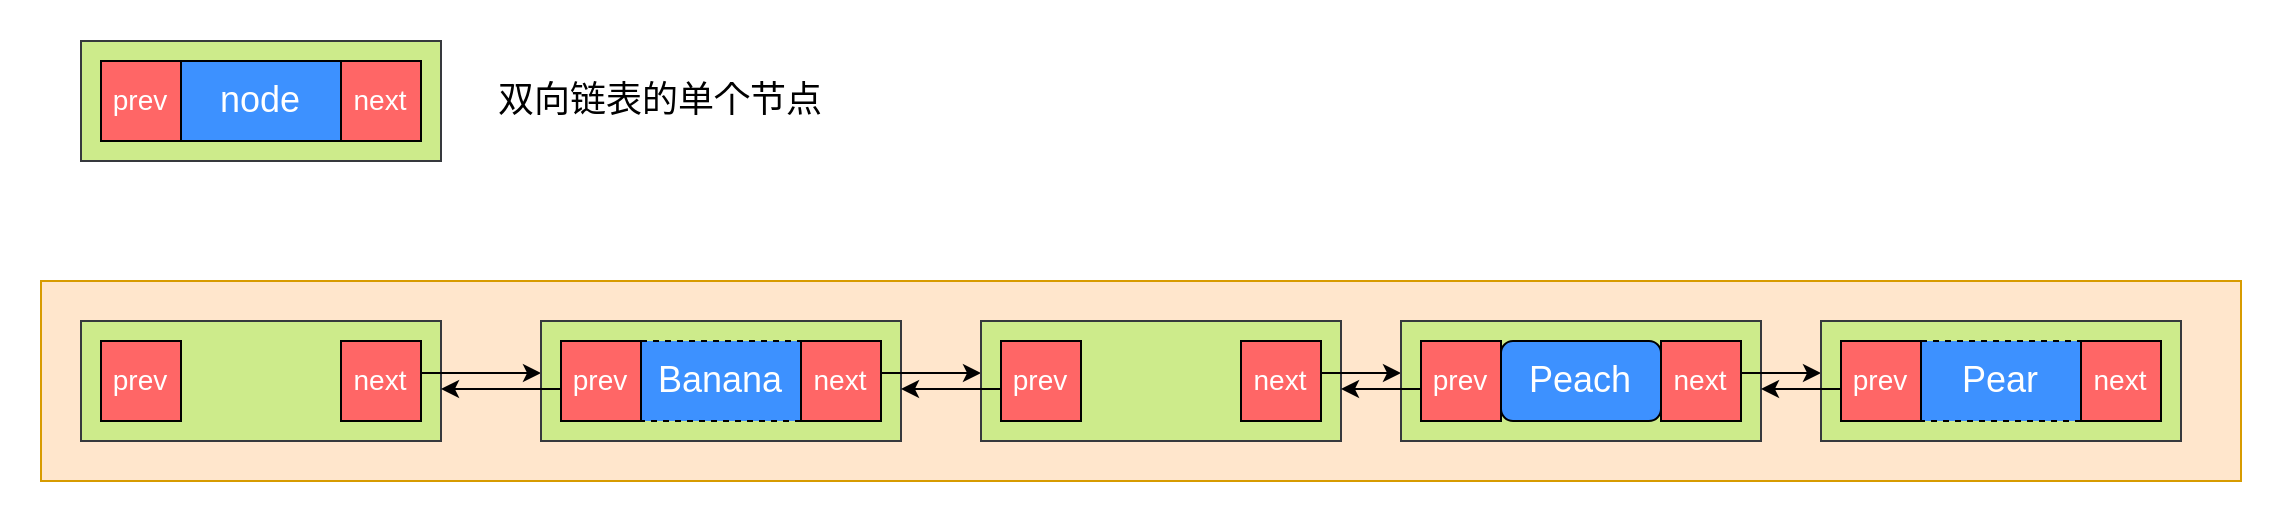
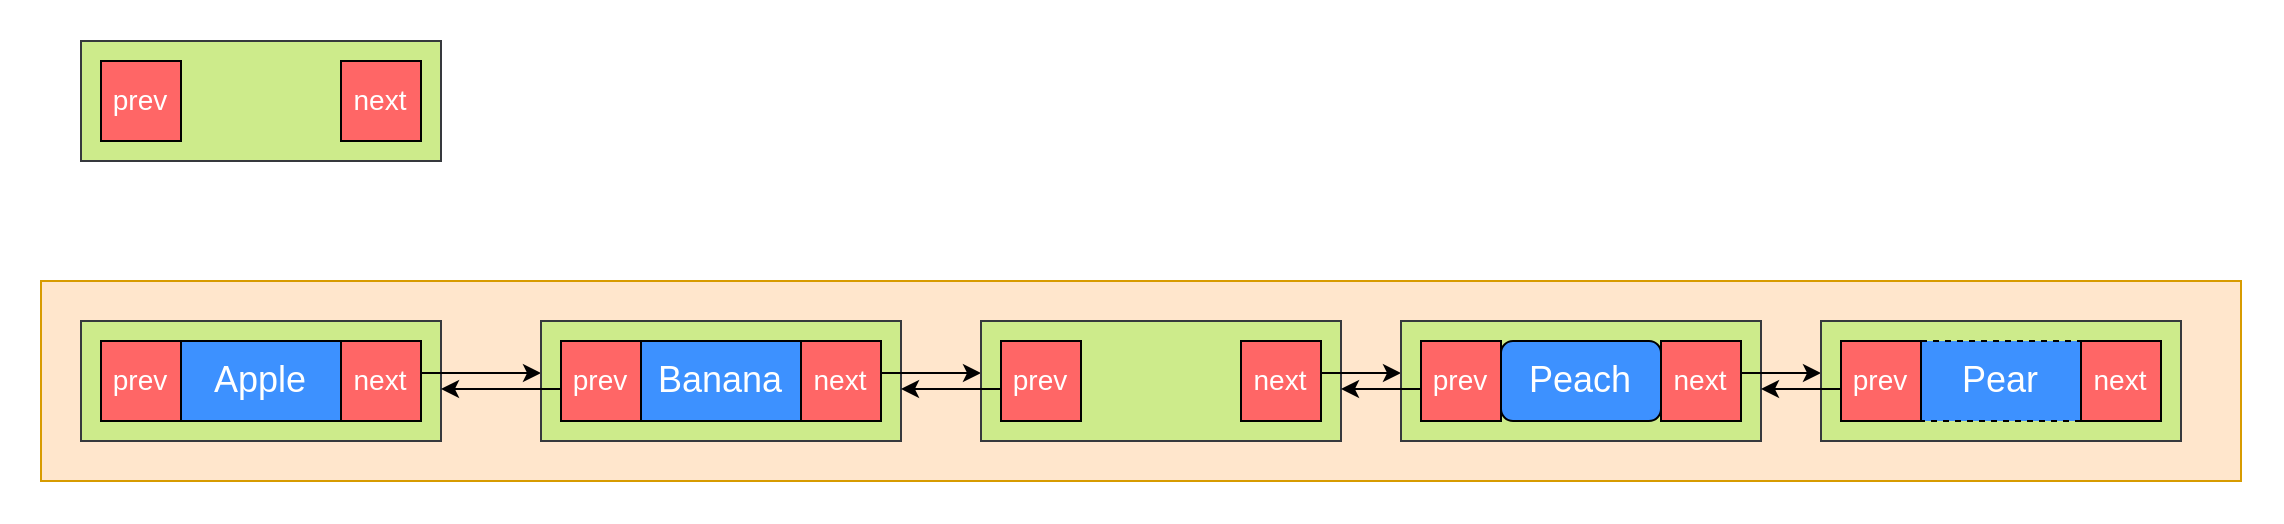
  <mxCell id="0" />
  <mxCell id="1" parent="0" />
  <mxCell id="2" value="" style="rounded=0;whiteSpace=wrap;html=1;movable=1;resizable=1;rotatable=1;deletable=1;editable=1;locked=0;connectable=1;fillColor=#ffe6cc;strokeColor=#d79b00;" parent="1" vertex="1"><mxGeometry x="20" y="140" width="1100" height="100" as="geometry" /></mxCell>
  <mxCell id="3" value="" style="rounded=0;whiteSpace=wrap;html=1;fillColor=#cdeb8b;strokeColor=#36393d;" parent="1" vertex="1"><mxGeometry x="40" y="160" width="180" height="60" as="geometry" /></mxCell>
+ <mxCell id="4" value="&lt;font style=&quot;color: light-dark(rgb(255, 255, 255), rgb(237, 237, 237)); font-size: 18px;&quot;&gt;Apple&lt;/font&gt;" style="rounded=0;whiteSpace=wrap;html=1;fillColor=light-dark(#3d91ff, #ededed);" parent="1" vertex="1"><mxGeometry x="90" y="170" width="80" height="40" as="geometry" /></mxCell>
  <mxCell id="5" style="edgeStyle=none;html=1;exitX=1;exitY=0.5;exitDx=0;exitDy=0;" parent="1" edge="1"><mxGeometry relative="1" as="geometry"><mxPoint x="270" y="186" as="targetPoint" /><mxPoint x="210" y="186" as="sourcePoint" /></mxGeometry></mxCell>
  <mxCell id="6" value="&lt;font style=&quot;color: light-dark(rgb(255, 255, 255), rgb(237, 237, 237)); font-size: 14px;&quot;&gt;next&lt;/font&gt;" style="rounded=0;whiteSpace=wrap;html=1;fillColor=#FF6666;" parent="1" vertex="1"><mxGeometry x="170" y="170" width="40" height="40" as="geometry" /></mxCell>
  <mxCell id="7" value="&lt;font style=&quot;color: light-dark(rgb(255, 255, 255), rgb(237, 237, 237)); font-size: 14px;&quot;&gt;prev&lt;/font&gt;" style="rounded=0;whiteSpace=wrap;html=1;fillColor=#FF6666;" parent="1" vertex="1"><mxGeometry x="50" y="170" width="40" height="40" as="geometry" /></mxCell>
  <mxCell id="8" value="" style="rounded=0;whiteSpace=wrap;html=1;fillColor=#cdeb8b;strokeColor=#36393d;" parent="1" vertex="1"><mxGeometry x="270" y="160" width="180" height="60" as="geometry" /></mxCell>
- <mxCell id="9" value="&lt;font style=&quot;color: light-dark(rgb(255, 255, 255), rgb(237, 237, 237)); font-size: 18px;&quot;&gt;Banana&lt;/font&gt;" style="rounded=0;whiteSpace=wrap;html=1;fillColor=light-dark(#3d91ff, #ededed);dashed=1;" parent="1" vertex="1"><mxGeometry x="320" y="170" width="80" height="40" as="geometry" /></mxCell>
+ <mxCell id="9" value="&lt;font style=&quot;color: light-dark(rgb(255, 255, 255), rgb(237, 237, 237)); font-size: 18px;&quot;&gt;Banana&lt;/font&gt;" style="rounded=0;whiteSpace=wrap;html=1;fillColor=light-dark(#3d91ff, #ededed);" parent="1" vertex="1"><mxGeometry x="320" y="170" width="80" height="40" as="geometry" /></mxCell>
  <mxCell id="10" style="edgeStyle=none;html=1;exitX=1;exitY=0.5;exitDx=0;exitDy=0;" parent="1" edge="1"><mxGeometry relative="1" as="geometry"><mxPoint x="490" y="186" as="targetPoint" /><mxPoint x="440" y="186" as="sourcePoint" /></mxGeometry></mxCell>
  <mxCell id="11" value="&lt;font style=&quot;color: light-dark(rgb(255, 255, 255), rgb(237, 237, 237)); font-size: 14px;&quot;&gt;next&lt;/font&gt;" style="rounded=0;whiteSpace=wrap;html=1;fillColor=#FF6666;" parent="1" vertex="1"><mxGeometry x="400" y="170" width="40" height="40" as="geometry" /></mxCell>
  <mxCell id="12" value="" style="edgeStyle=none;html=1;" parent="1" edge="1"><mxGeometry relative="1" as="geometry"><mxPoint x="280" y="194" as="sourcePoint" /><mxPoint x="220" y="194" as="targetPoint" /></mxGeometry></mxCell>
  <mxCell id="13" value="&lt;font style=&quot;color: light-dark(rgb(255, 255, 255), rgb(237, 237, 237)); font-size: 14px;&quot;&gt;prev&lt;/font&gt;" style="rounded=0;whiteSpace=wrap;html=1;fillColor=#FF6666;" parent="1" vertex="1"><mxGeometry x="280" y="170" width="40" height="40" as="geometry" /></mxCell>
  <mxCell id="14" value="" style="rounded=0;whiteSpace=wrap;html=1;fillColor=#cdeb8b;strokeColor=#36393d;" parent="1" vertex="1"><mxGeometry x="490" y="160" width="180" height="60" as="geometry" /></mxCell>
  <mxCell id="15" style="edgeStyle=none;html=1;exitX=1;exitY=0.5;exitDx=0;exitDy=0;" parent="1" edge="1"><mxGeometry relative="1" as="geometry"><mxPoint x="700" y="186" as="targetPoint" /><mxPoint x="660" y="186" as="sourcePoint" /></mxGeometry></mxCell>
  <mxCell id="16" value="&lt;font style=&quot;color: light-dark(rgb(255, 255, 255), rgb(237, 237, 237)); font-size: 14px;&quot;&gt;next&lt;/font&gt;" style="rounded=0;whiteSpace=wrap;html=1;fillColor=#FF6666;" parent="1" vertex="1"><mxGeometry x="620" y="170" width="40" height="40" as="geometry" /></mxCell>
  <mxCell id="17" style="edgeStyle=none;html=1;exitX=0;exitY=0.5;exitDx=0;exitDy=0;" parent="1" edge="1"><mxGeometry relative="1" as="geometry"><mxPoint x="450" y="194" as="targetPoint" /><mxPoint x="500" y="194" as="sourcePoint" /></mxGeometry></mxCell>
  <mxCell id="18" value="&lt;font style=&quot;color: light-dark(rgb(255, 255, 255), rgb(237, 237, 237)); font-size: 14px;&quot;&gt;prev&lt;/font&gt;" style="rounded=0;whiteSpace=wrap;html=1;fillColor=#FF6666;" parent="1" vertex="1"><mxGeometry x="500" y="170" width="40" height="40" as="geometry" /></mxCell>
  <mxCell id="19" value="" style="rounded=0;whiteSpace=wrap;html=1;fillColor=#cdeb8b;strokeColor=#36393d;" parent="1" vertex="1"><mxGeometry x="700" y="160" width="180" height="60" as="geometry" /></mxCell>
  <mxCell id="20" value="&lt;font style=&quot;color: light-dark(rgb(255, 255, 255), rgb(237, 237, 237)); font-size: 18px;&quot;&gt;Peach&lt;/font&gt;" style="whiteSpace=wrap;html=1;fillColor=light-dark(#3d91ff, #ededed);rounded=1;" parent="1" vertex="1"><mxGeometry x="750" y="170" width="80" height="40" as="geometry" /></mxCell>
  <mxCell id="21" style="edgeStyle=none;html=1;exitX=1;exitY=0.5;exitDx=0;exitDy=0;entryX=0;entryY=0.5;entryDx=0;entryDy=0;" parent="1" edge="1"><mxGeometry relative="1" as="geometry"><mxPoint x="870" y="186" as="sourcePoint" /><mxPoint x="910" y="186" as="targetPoint" /></mxGeometry></mxCell>
  <mxCell id="22" value="&lt;font style=&quot;color: light-dark(rgb(255, 255, 255), rgb(237, 237, 237)); font-size: 14px;&quot;&gt;next&lt;/font&gt;" style="rounded=0;whiteSpace=wrap;html=1;fillColor=#FF6666;" parent="1" vertex="1"><mxGeometry x="830" y="170" width="40" height="40" as="geometry" /></mxCell>
  <mxCell id="23" style="edgeStyle=none;html=1;exitX=0;exitY=0.5;exitDx=0;exitDy=0;entryX=1;entryY=0.5;entryDx=0;entryDy=0;" parent="1" edge="1"><mxGeometry relative="1" as="geometry"><mxPoint x="710" y="194" as="sourcePoint" /><mxPoint x="670" y="194" as="targetPoint" /></mxGeometry></mxCell>
  <mxCell id="24" value="&lt;font style=&quot;color: light-dark(rgb(255, 255, 255), rgb(237, 237, 237)); font-size: 14px;&quot;&gt;prev&lt;/font&gt;" style="rounded=0;whiteSpace=wrap;html=1;fillColor=#FF6666;" parent="1" vertex="1"><mxGeometry x="710" y="170" width="40" height="40" as="geometry" /></mxCell>
  <mxCell id="25" value="" style="rounded=0;whiteSpace=wrap;html=1;fillColor=#cdeb8b;strokeColor=#36393d;" parent="1" vertex="1"><mxGeometry x="910" y="160" width="180" height="60" as="geometry" /></mxCell>
  <mxCell id="26" value="&lt;font style=&quot;color: light-dark(rgb(255, 255, 255), rgb(237, 237, 237)); font-size: 18px;&quot;&gt;Pear&lt;/font&gt;" style="rounded=0;whiteSpace=wrap;html=1;fillColor=light-dark(#3d91ff, #ededed);dashed=1;" parent="1" vertex="1"><mxGeometry x="960" y="170" width="80" height="40" as="geometry" /></mxCell>
  <mxCell id="27" value="&lt;font style=&quot;color: light-dark(rgb(255, 255, 255), rgb(237, 237, 237)); font-size: 14px;&quot;&gt;next&lt;/font&gt;" style="rounded=0;whiteSpace=wrap;html=1;fillColor=#FF6666;" parent="1" vertex="1"><mxGeometry x="1040" y="170" width="40" height="40" as="geometry" /></mxCell>
  <mxCell id="28" style="edgeStyle=none;html=1;exitX=0;exitY=0.5;exitDx=0;exitDy=0;" parent="1" edge="1"><mxGeometry relative="1" as="geometry"><mxPoint x="880" y="194" as="targetPoint" /><mxPoint x="920" y="194" as="sourcePoint" /></mxGeometry></mxCell>
  <mxCell id="29" value="&lt;font style=&quot;color: light-dark(rgb(255, 255, 255), rgb(237, 237, 237)); font-size: 14px;&quot;&gt;prev&lt;/font&gt;" style="rounded=0;whiteSpace=wrap;html=1;fillColor=#FF6666;" parent="1" vertex="1"><mxGeometry x="920" y="170" width="40" height="40" as="geometry" /></mxCell>
  <mxCell id="30" value="" style="rounded=0;whiteSpace=wrap;html=1;fillColor=#cdeb8b;strokeColor=#36393d;" parent="1" vertex="1"><mxGeometry x="40" y="20" width="180" height="60" as="geometry" /></mxCell>
- <mxCell id="31" value="&lt;font style=&quot;color: light-dark(rgb(255, 255, 255), rgb(237, 237, 237)); font-size: 18px;&quot;&gt;node&lt;/font&gt;" style="rounded=0;whiteSpace=wrap;html=1;fillColor=light-dark(#3d91ff, #ededed);" parent="1" vertex="1"><mxGeometry x="90" y="30" width="80" height="40" as="geometry" /></mxCell>
  <mxCell id="32" value="&lt;font style=&quot;color: light-dark(rgb(255, 255, 255), rgb(237, 237, 237)); font-size: 14px;&quot;&gt;next&lt;/font&gt;" style="rounded=0;whiteSpace=wrap;html=1;fillColor=#FF6666;" parent="1" vertex="1"><mxGeometry x="170" y="30" width="40" height="40" as="geometry" /></mxCell>
  <mxCell id="33" value="&lt;font style=&quot;color: light-dark(rgb(255, 255, 255), rgb(237, 237, 237)); font-size: 14px;&quot;&gt;prev&lt;/font&gt;" style="rounded=0;whiteSpace=wrap;html=1;fillColor=#FF6666;" parent="1" vertex="1"><mxGeometry x="50" y="30" width="40" height="40" as="geometry" /></mxCell>
- <mxCell id="34" value="&lt;span style=&quot;font-size: 18px;&quot;&gt;双向链表的单个节点&lt;/span&gt;" style="text;html=1;align=center;verticalAlign=middle;whiteSpace=wrap;rounded=0;" parent="1" vertex="1"><mxGeometry x="230" y="35" width="200" height="30" as="geometry" /></mxCell>
